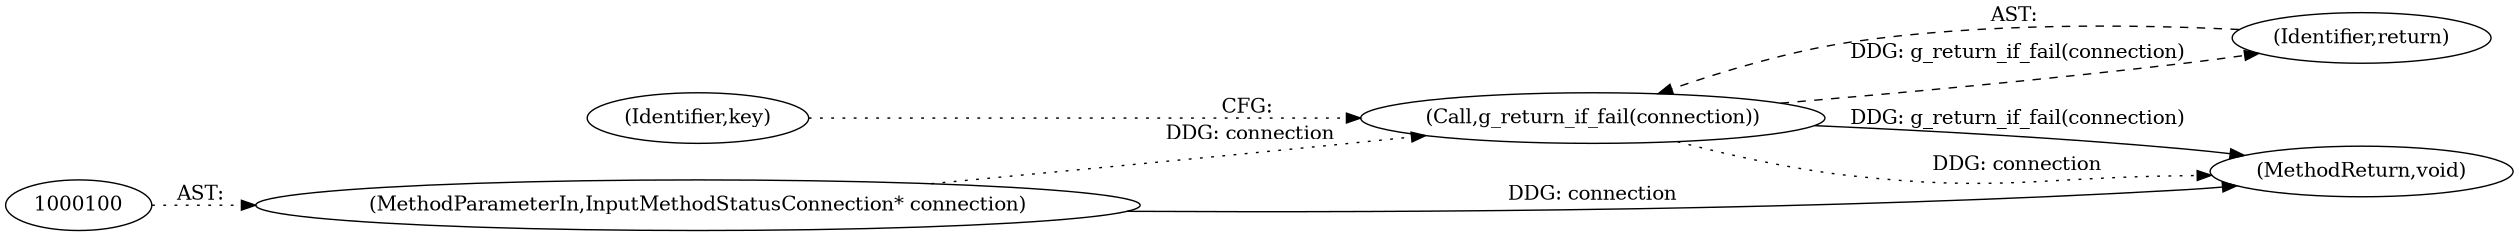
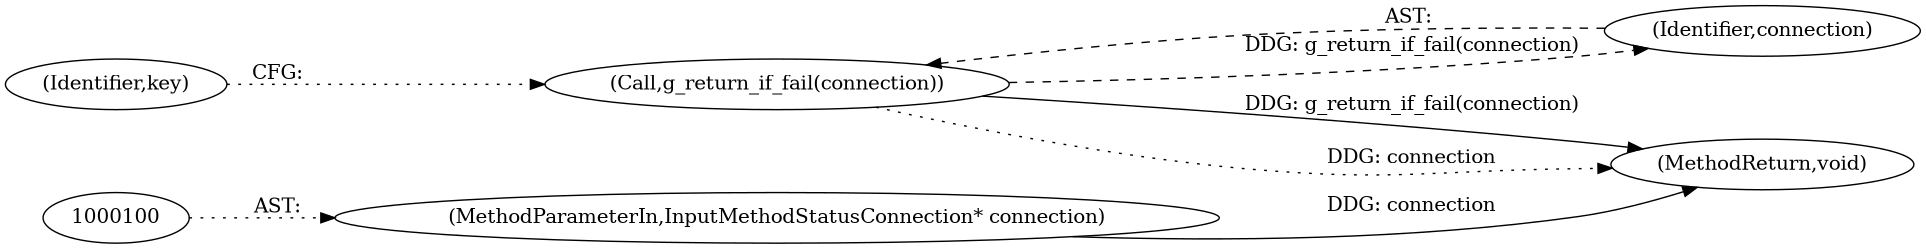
  digraph {
    rankdir=LR
    edge [style=dotted]
    n1 [label="(MethodParameterIn,InputMethodStatusConnection* connection)"]
    n2 [label="(Call,g_return_if_fail(connection))"]
    n3 [label="(MethodReturn,void)"]
-   n4 [label="(Identifier,return)"]
+   n4 [label="(Identifier,connection)"]
    1000100
    n6 [label="(Identifier,key)"]
-   n1 -> n2 [label="DDG: connection"]
    n1 -> n3 [label="DDG: connection" style=solid]
    n2 -> n3 [label="DDG: g_return_if_fail(connection)" style=solid]
    n2 -> n3 [label="DDG: connection"]
    n2 -> n4 [label="DDG: g_return_if_fail(connection)" style=dashed]
    n4 -> n2 [label="AST: " style=dashed]
    1000100 -> n1 [label="AST: "]
    n6 -> n2 [label="CFG: "]
  }
